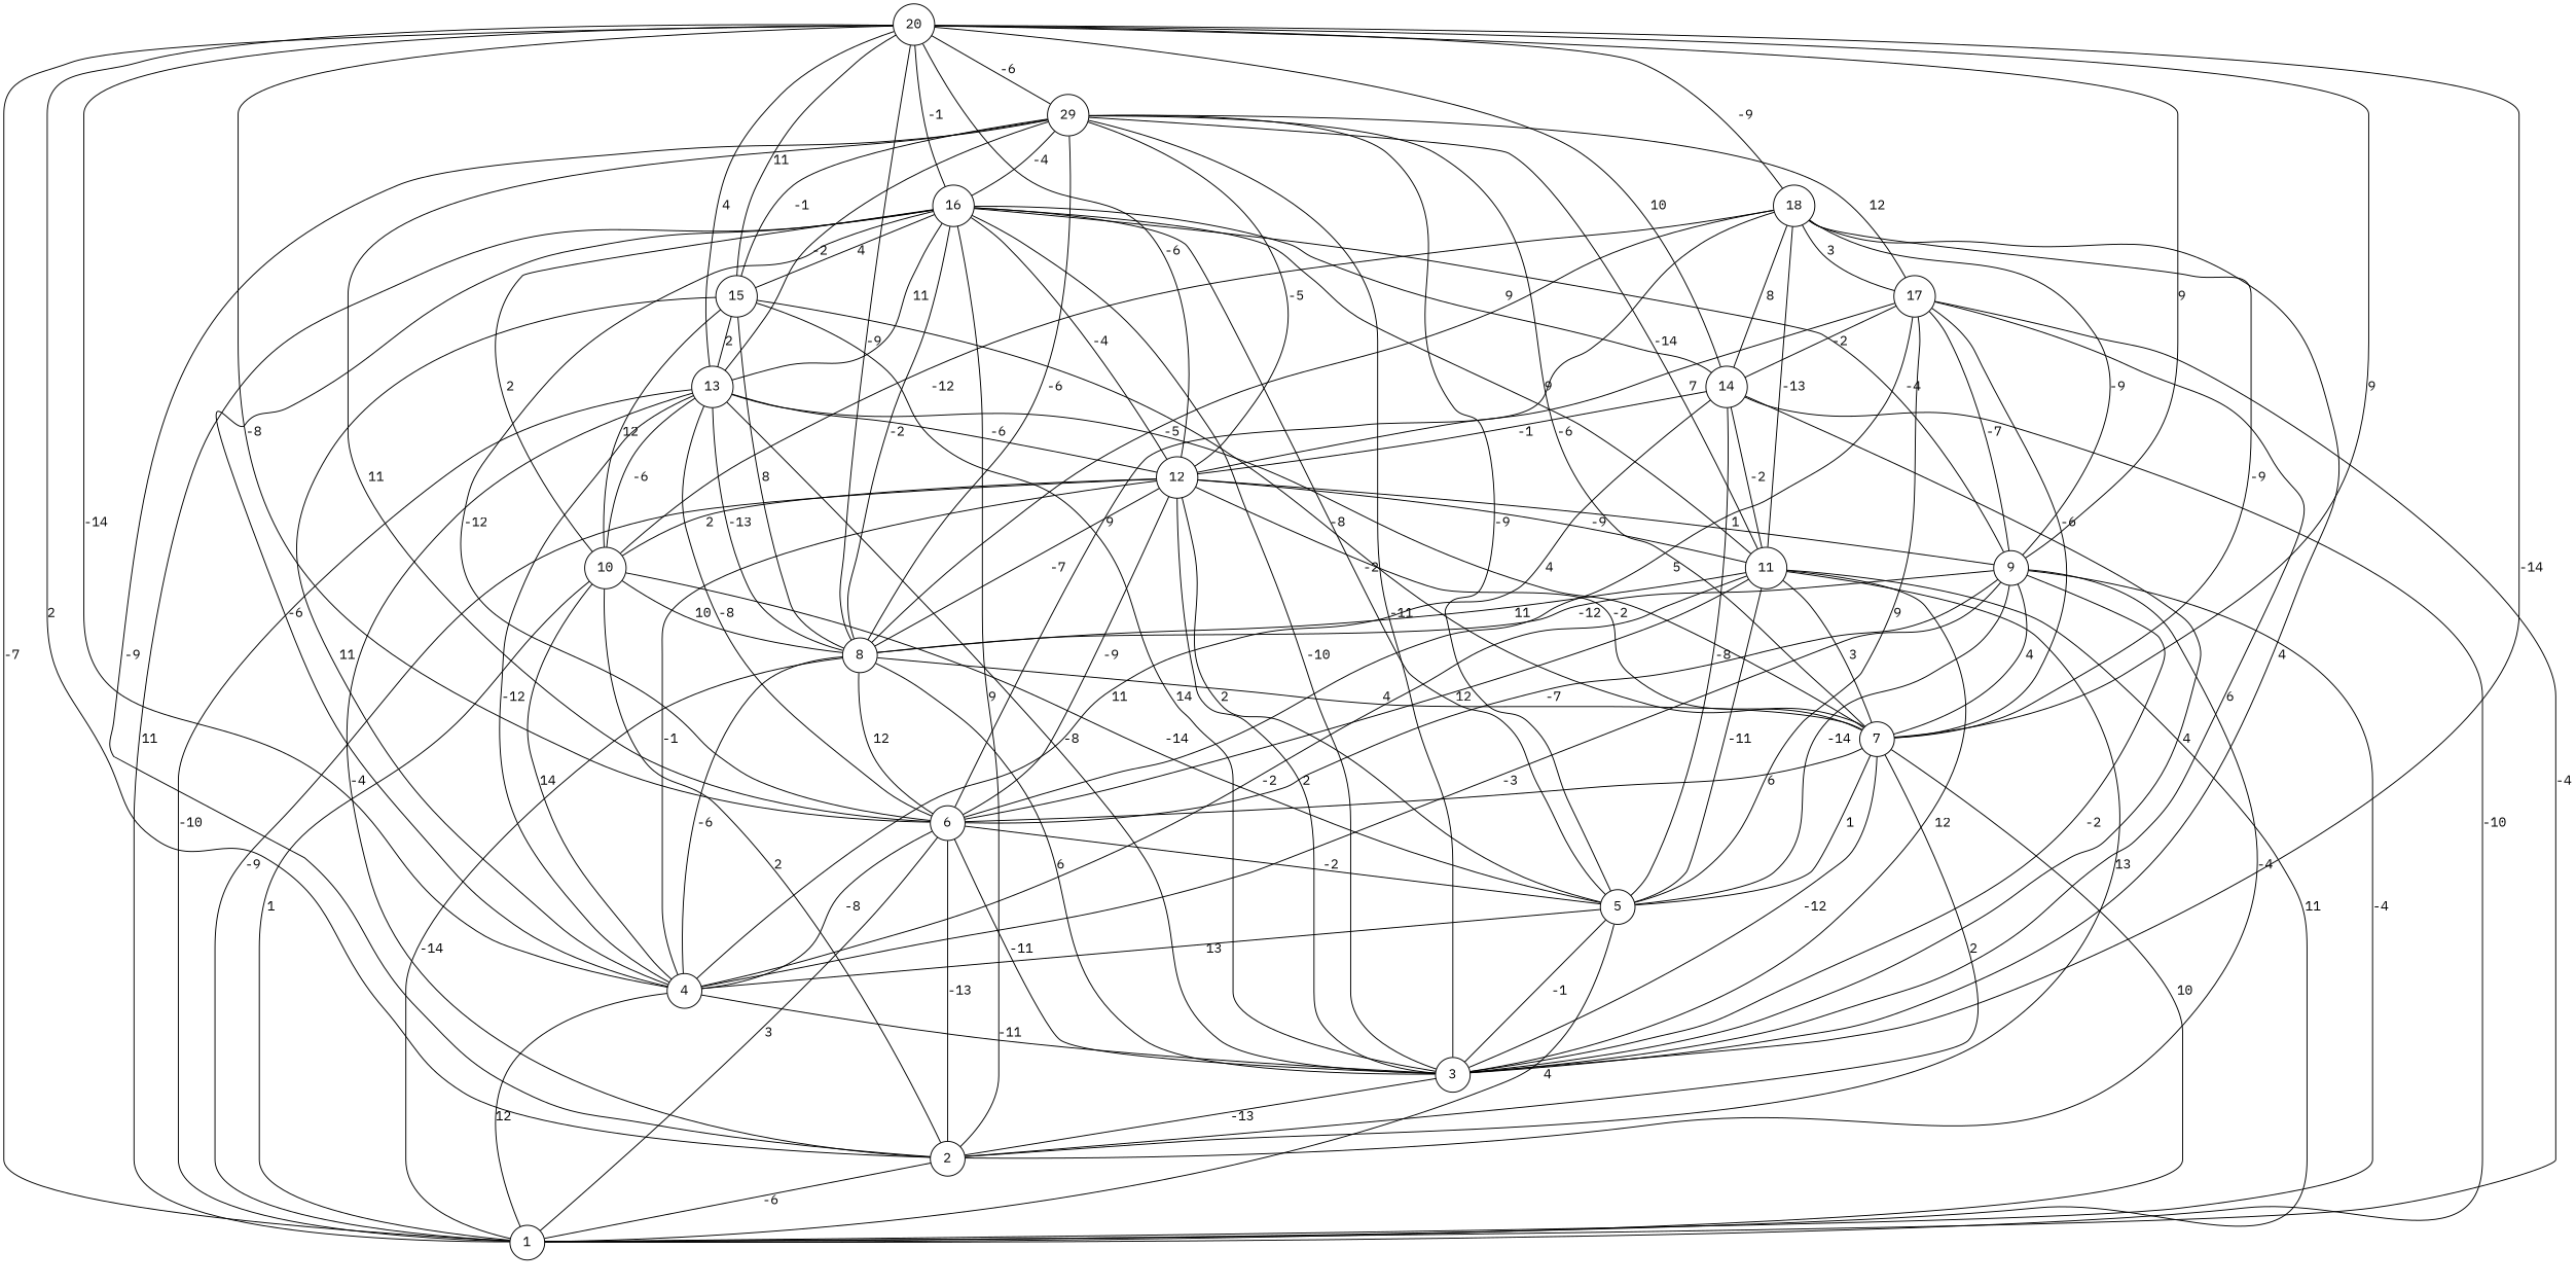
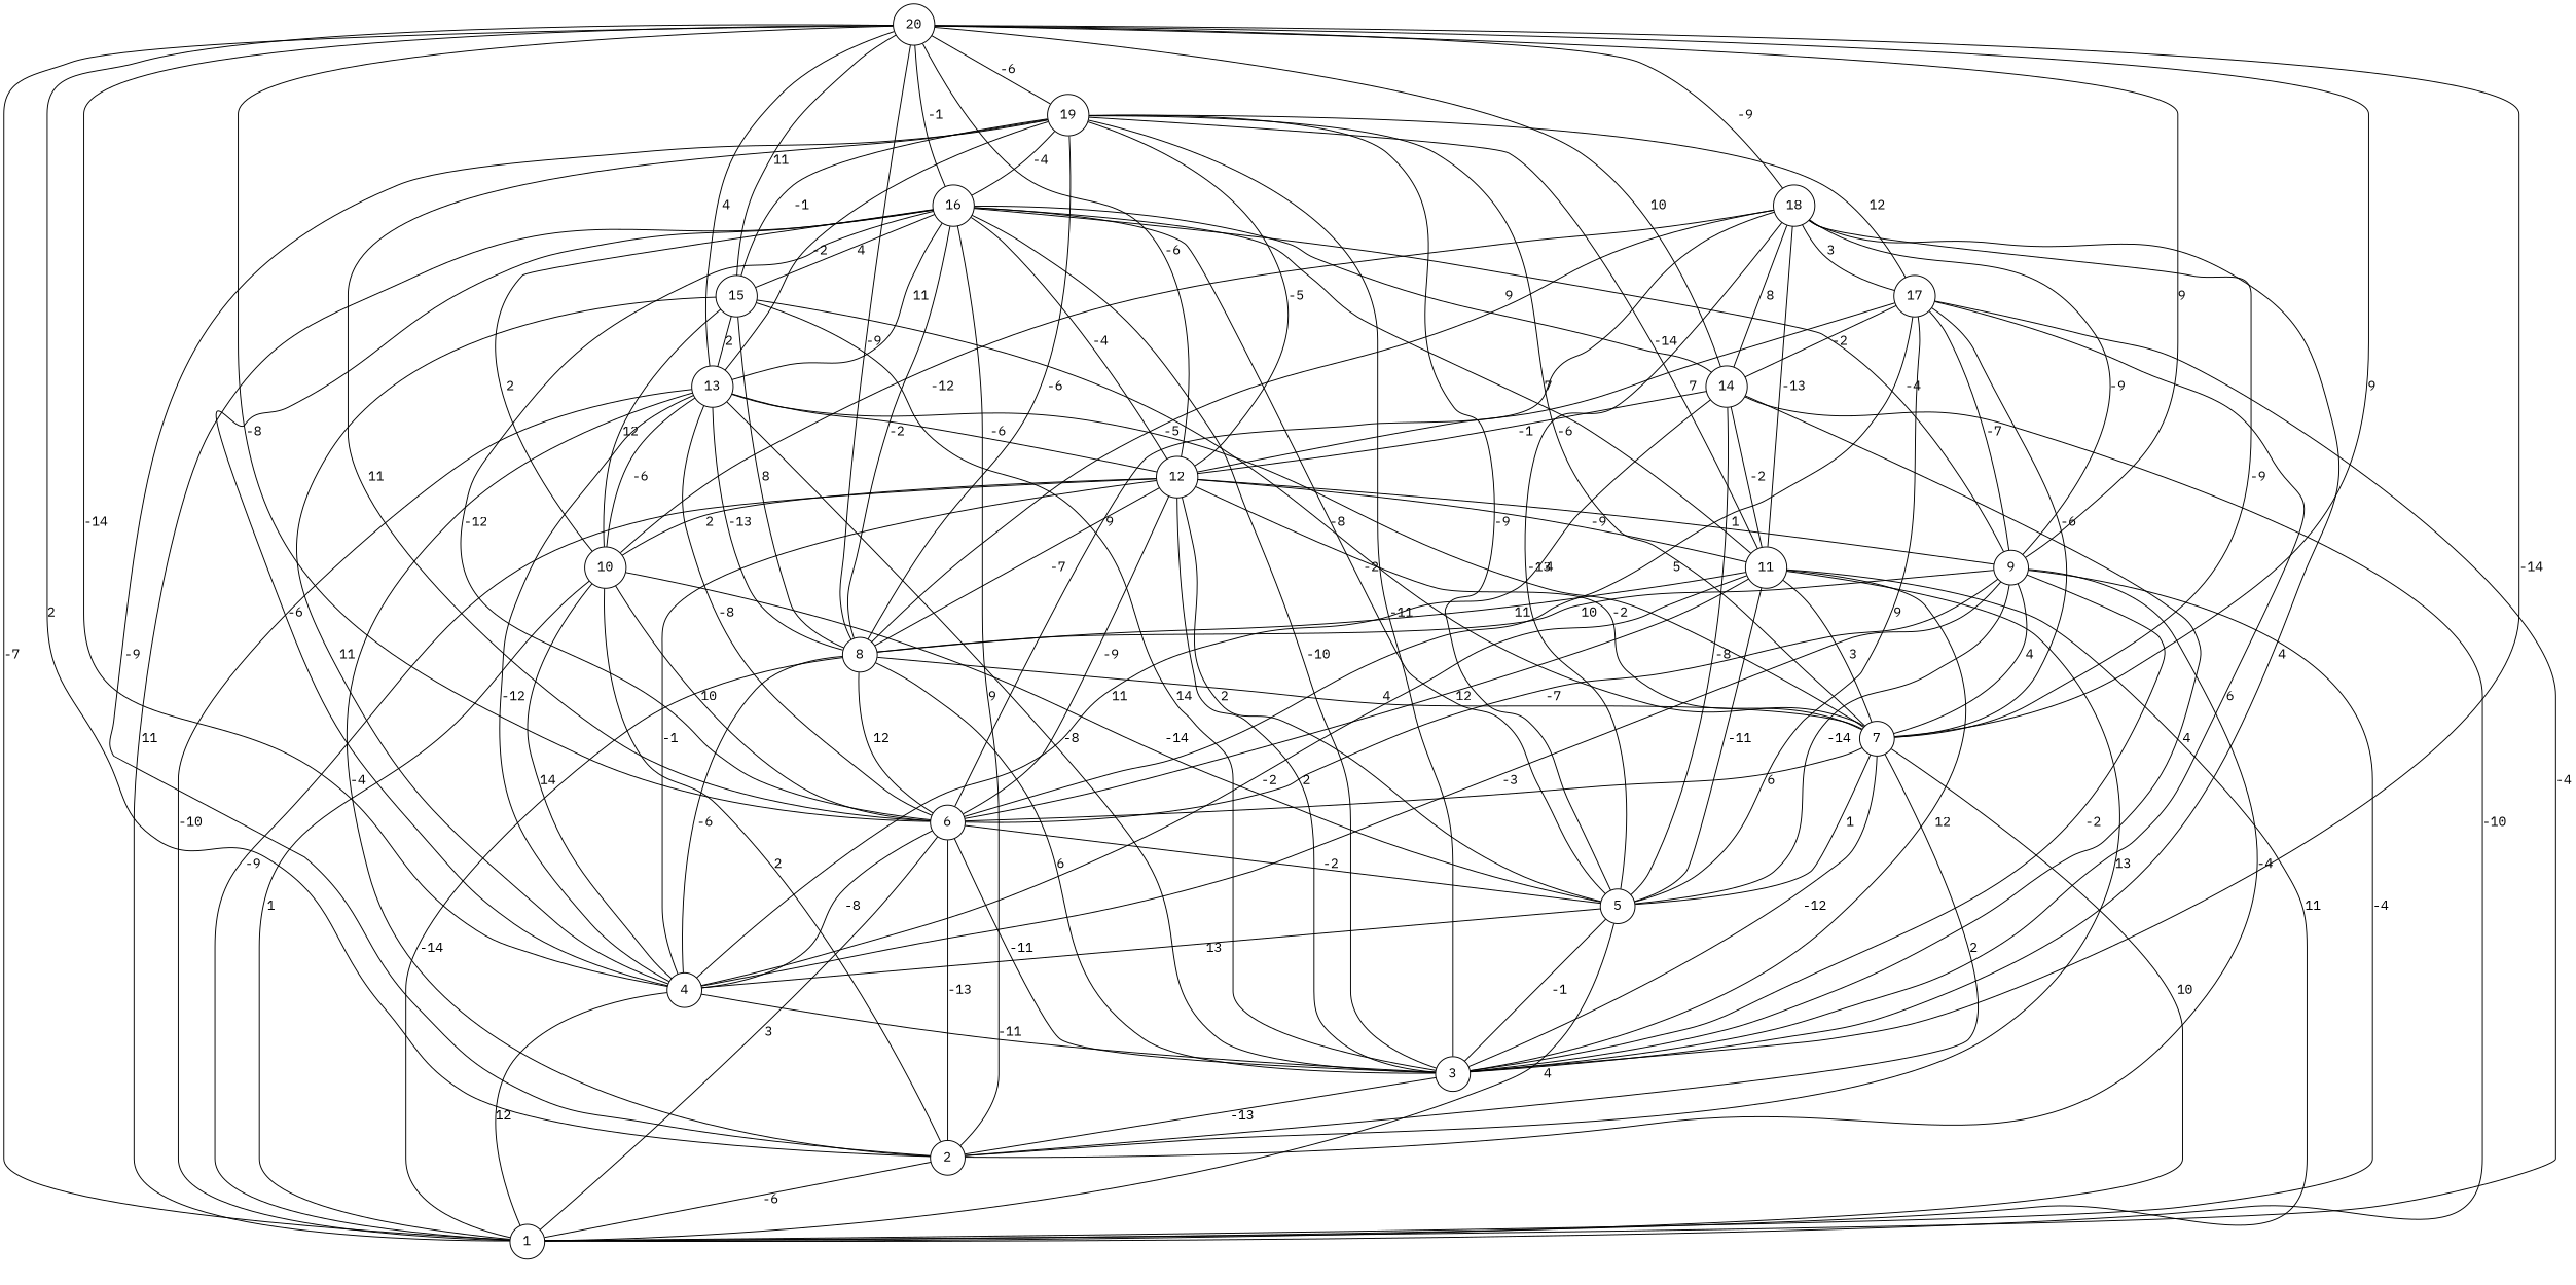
  graph {
    fontname="IBM Plex Mono"
    node [fontname="IBM Plex Mono" shape=circle]
    edge [fontname="IBM Plex Mono"]
    20
    1
    2
    3
    4
    6
    7
    8
    9
    12
    13
    14
    15
    16
    18
-   19 [label=29]
+   19
    5
    11
    10
    17
    20 -- 1 [label=-7]
    20 -- 2 [label=2]
    20 -- 3 [label=-14]
    20 -- 4 [label=-14]
    20 -- 6 [label=-8]
    20 -- 7 [label=9]
    20 -- 8 [label=-9]
    20 -- 9 [label=9]
    20 -- 12 [label=-6]
    20 -- 13 [label=4]
    20 -- 14 [label=10]
    20 -- 15 [label=11]
    20 -- 16 [label=-1]
    20 -- 18 [label=-9]
    20 -- 19 [label=-6]
    2 -- 1 [label=-6]
    3 -- 2 [label=-13]
    4 -- 1 [label=12]
    4 -- 3 [label=-11]
    6 -- 1 [label=3]
    6 -- 2 [label=-13]
    6 -- 3 [label=-11]
    6 -- 4 [label=-8]
    6 -- 5 [label=-2]
    7 -- 1 [label=10]
    7 -- 2 [label=2]
    7 -- 3 [label=-12]
    7 -- 6 [label=6]
    7 -- 5 [label=1]
    8 -- 1 [label=-14]
    8 -- 3 [label=6]
    8 -- 4 [label=-6]
    8 -- 6 [label=12]
    8 -- 7 [label=4]
    9 -- 1 [label=-4]
    9 -- 2 [label=-4]
    9 -- 3 [label=-2]
    9 -- 4 [label=-3]
    9 -- 6 [label=-7]
    9 -- 7 [label=4]
-   9 -- 8 [label=-12]
+   9 -- 8 [label=10]
    9 -- 5 [label=-14]
    12 -- 1 [label=-9]
    12 -- 3 [label=2]
    12 -- 4 [label=-1]
    12 -- 6 [label=-9]
    12 -- 7 [label=-2]
    12 -- 8 [label=-7]
    12 -- 9 [label=1]
    12 -- 5 [label=2]
    12 -- 11 [label=-9]
    12 -- 10 [label=2]
    13 -- 1 [label=-10]
    13 -- 2 [label=-4]
    13 -- 3 [label=-8]
    13 -- 4 [label=-12]
    13 -- 6 [label=-8]
    13 -- 7 [label=4]
    13 -- 8 [label=-13]
    13 -- 12 [label=-6]
    13 -- 10 [label=-6]
    14 -- 1 [label=-10]
    14 -- 3 [label=4]
    14 -- 4 [label=11]
    14 -- 12 [label=-1]
    14 -- 5 [label=-8]
    14 -- 11 [label=-2]
    15 -- 3 [label=14]
    15 -- 4 [label=11]
    15 -- 7 [label=-8]
    15 -- 8 [label=8]
    15 -- 13 [label=2]
    15 -- 10 [label=12]
    16 -- 1 [label=11]
    16 -- 2 [label=9]
    16 -- 3 [label=-10]
    16 -- 4 [label=-6]
    16 -- 6 [label=-12]
    16 -- 8 [label=-2]
    16 -- 9 [label=-4]
    16 -- 12 [label=-4]
    16 -- 13 [label=11]
    16 -- 14 [label=9]
    16 -- 15 [label=4]
    16 -- 5 [label=-2]
-   16 -- 11 [label=9]
+   16 -- 11 [label=7]
    16 -- 10 [label=2]
    18 -- 3 [label=4]
    18 -- 6 [label=9]
    18 -- 7 [label=-9]
    18 -- 8 [label=-5]
    18 -- 9 [label=-9]
    18 -- 14 [label=8]
+   18 -- 5 [label=-13]
    18 -- 11 [label=-13]
    18 -- 10 [label=-12]
    18 -- 17 [label=3]
    19 -- 2 [label=-9]
    19 -- 3 [label=-11]
    19 -- 6 [label=11]
    19 -- 7 [label=-6]
    19 -- 8 [label=-6]
    19 -- 12 [label=-5]
    19 -- 13 [label=-2]
    19 -- 15 [label=-1]
    19 -- 16 [label=-4]
    19 -- 5 [label=-9]
    19 -- 11 [label=-14]
    19 -- 17 [label=12]
    5 -- 1 [label=4]
    5 -- 3 [label=-1]
    5 -- 4 [label=13]
    11 -- 1 [label=11]
    11 -- 2 [label=13]
    11 -- 3 [label=12]
    11 -- 4 [label=-2]
    11 -- 6 [label=12]
    11 -- 7 [label=3]
    11 -- 8 [label=11]
    11 -- 5 [label=-11]
    10 -- 1 [label=1]
    10 -- 2 [label=2]
    10 -- 4 [label=14]
-   10 -- 8 [label=10]
+   10 -- 6 [label=10]
    10 -- 5 [label=-14]
    17 -- 1 [label=-4]
    17 -- 3 [label=6]
    17 -- 6 [label=5]
    17 -- 7 [label=-6]
    17 -- 9 [label=-7]
    17 -- 12 [label=7]
    17 -- 14 [label=-2]
    17 -- 5 [label=9]
  }
